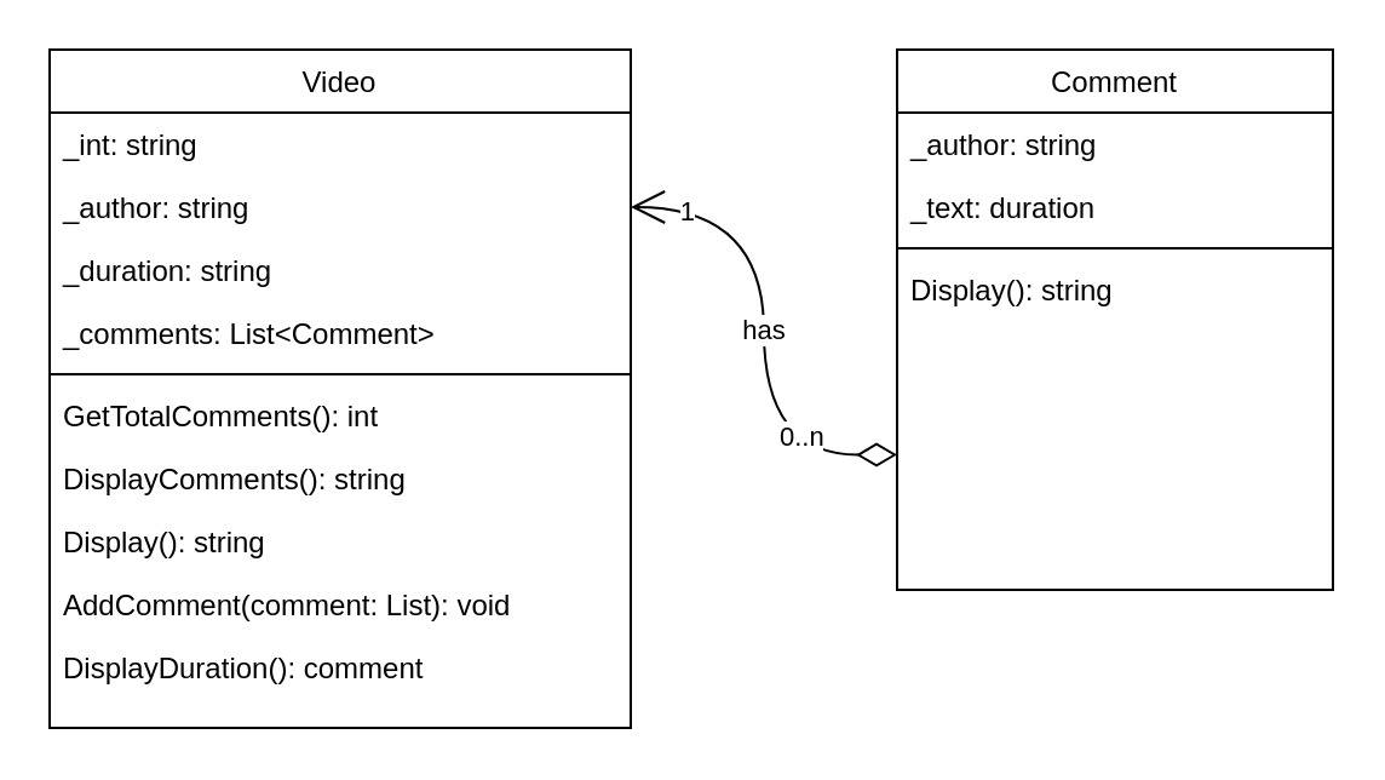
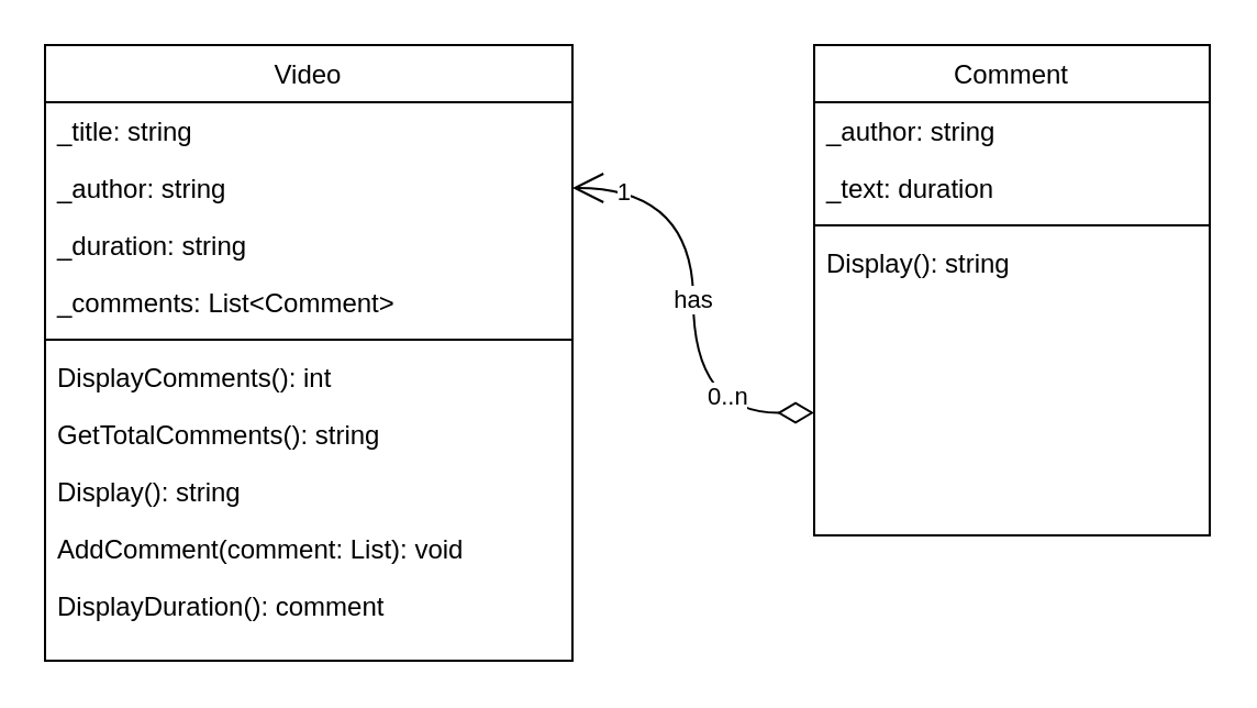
  <mxCell id="0" />
  <mxCell id="1" parent="0" />
  <mxCell id="2" value="Video" style="swimlane;fontStyle=0;align=center;verticalAlign=top;childLayout=stackLayout;horizontal=1;startSize=26;horizontalStack=0;resizeParent=1;resizeLast=0;collapsible=1;marginBottom=0;rounded=0;shadow=0;strokeWidth=1;" parent="1" vertex="1"><mxGeometry x="20" y="20" width="240" height="280" as="geometry"><mxRectangle x="90" y="477" width="160" height="26" as="alternateBounds" /></mxGeometry></mxCell>
- <mxCell id="3" value="_int: string" style="text;align=left;verticalAlign=top;spacingLeft=4;spacingRight=4;overflow=hidden;rotatable=0;points=[[0,0.5],[1,0.5]];portConstraint=eastwest;" parent="2" vertex="1"><mxGeometry y="26" width="240" height="26" as="geometry" /></mxCell>
+ <mxCell id="3" value="_title: string" style="text;align=left;verticalAlign=top;spacingLeft=4;spacingRight=4;overflow=hidden;rotatable=0;points=[[0,0.5],[1,0.5]];portConstraint=eastwest;" parent="2" vertex="1"><mxGeometry y="26" width="240" height="26" as="geometry" /></mxCell>
  <mxCell id="4" value="_author: string" style="text;align=left;verticalAlign=top;spacingLeft=4;spacingRight=4;overflow=hidden;rotatable=0;points=[[0,0.5],[1,0.5]];portConstraint=eastwest;rounded=0;shadow=0;html=0;" parent="2" vertex="1"><mxGeometry y="52" width="240" height="26" as="geometry" /></mxCell>
  <mxCell id="5" value="_duration: string" style="text;align=left;verticalAlign=top;spacingLeft=4;spacingRight=4;overflow=hidden;rotatable=0;points=[[0,0.5],[1,0.5]];portConstraint=eastwest;rounded=0;shadow=0;html=0;" parent="2" vertex="1"><mxGeometry y="78" width="240" height="26" as="geometry" /></mxCell>
  <mxCell id="6" value="_comments: List&lt;Comment&gt;" style="text;align=left;verticalAlign=top;spacingLeft=4;spacingRight=4;overflow=hidden;rotatable=0;points=[[0,0.5],[1,0.5]];portConstraint=eastwest;rounded=0;shadow=0;html=0;" parent="2" vertex="1"><mxGeometry y="104" width="240" height="26" as="geometry" /></mxCell>
  <mxCell id="7" value="" style="line;html=1;strokeWidth=1;align=left;verticalAlign=middle;spacingTop=-1;spacingLeft=3;spacingRight=3;rotatable=0;labelPosition=right;points=[];portConstraint=eastwest;" parent="2" vertex="1"><mxGeometry y="130" width="240" height="8" as="geometry" /></mxCell>
- <mxCell id="8" value="GetTotalComments(): int" style="text;align=left;verticalAlign=top;spacingLeft=4;spacingRight=4;overflow=hidden;rotatable=0;points=[[0,0.5],[1,0.5]];portConstraint=eastwest;" parent="2" vertex="1"><mxGeometry y="138" width="240" height="26" as="geometry" /></mxCell>
- <mxCell id="9" value="DisplayComments(): string" style="text;align=left;verticalAlign=top;spacingLeft=4;spacingRight=4;overflow=hidden;rotatable=0;points=[[0,0.5],[1,0.5]];portConstraint=eastwest;" parent="2" vertex="1"><mxGeometry y="164" width="240" height="26" as="geometry" /></mxCell>
+ <mxCell id="8" value="DisplayComments(): int" style="text;align=left;verticalAlign=top;spacingLeft=4;spacingRight=4;overflow=hidden;rotatable=0;points=[[0,0.5],[1,0.5]];portConstraint=eastwest;" parent="2" vertex="1"><mxGeometry y="138" width="240" height="26" as="geometry" /></mxCell>
+ <mxCell id="9" value="GetTotalComments(): string" style="text;align=left;verticalAlign=top;spacingLeft=4;spacingRight=4;overflow=hidden;rotatable=0;points=[[0,0.5],[1,0.5]];portConstraint=eastwest;" parent="2" vertex="1"><mxGeometry y="164" width="240" height="26" as="geometry" /></mxCell>
  <mxCell id="10" value="Display(): string" style="text;align=left;verticalAlign=top;spacingLeft=4;spacingRight=4;overflow=hidden;rotatable=0;points=[[0,0.5],[1,0.5]];portConstraint=eastwest;" parent="2" vertex="1"><mxGeometry y="190" width="240" height="26" as="geometry" /></mxCell>
  <mxCell id="11" value="AddComment(comment: List): void" style="text;align=left;verticalAlign=top;spacingLeft=4;spacingRight=4;overflow=hidden;rotatable=0;points=[[0,0.5],[1,0.5]];portConstraint=eastwest;" parent="2" vertex="1"><mxGeometry y="216" width="240" height="26" as="geometry" /></mxCell>
  <mxCell id="12" value="DisplayDuration(): comment" style="text;align=left;verticalAlign=top;spacingLeft=4;spacingRight=4;overflow=hidden;rotatable=0;points=[[0,0.5],[1,0.5]];portConstraint=eastwest;" parent="2" vertex="1"><mxGeometry y="242" width="240" height="26" as="geometry" /></mxCell>
  <mxCell id="13" value="Comment" style="swimlane;fontStyle=0;align=center;verticalAlign=top;childLayout=stackLayout;horizontal=1;startSize=26;horizontalStack=0;resizeParent=1;resizeLast=0;collapsible=1;marginBottom=0;rounded=0;shadow=0;strokeWidth=1;" parent="1" vertex="1"><mxGeometry x="370" y="20" width="180" height="223" as="geometry"><mxRectangle x="550" y="140" width="160" height="26" as="alternateBounds" /></mxGeometry></mxCell>
  <mxCell id="14" value="_author: string" style="text;align=left;verticalAlign=top;spacingLeft=4;spacingRight=4;overflow=hidden;rotatable=0;points=[[0,0.5],[1,0.5]];portConstraint=eastwest;rounded=0;shadow=0;html=0;" parent="13" vertex="1"><mxGeometry y="26" width="180" height="26" as="geometry" /></mxCell>
  <mxCell id="15" value="_text: duration" style="text;align=left;verticalAlign=top;spacingLeft=4;spacingRight=4;overflow=hidden;rotatable=0;points=[[0,0.5],[1,0.5]];portConstraint=eastwest;rounded=0;shadow=0;html=0;" parent="13" vertex="1"><mxGeometry y="52" width="180" height="26" as="geometry" /></mxCell>
  <mxCell id="16" value="" style="line;html=1;strokeWidth=1;align=left;verticalAlign=middle;spacingTop=-1;spacingLeft=3;spacingRight=3;rotatable=0;labelPosition=right;points=[];portConstraint=eastwest;" parent="13" vertex="1"><mxGeometry y="78" width="180" height="8" as="geometry" /></mxCell>
  <mxCell id="17" value="Display(): string" style="text;align=left;verticalAlign=top;spacingLeft=4;spacingRight=4;overflow=hidden;rotatable=0;points=[[0,0.5],[1,0.5]];portConstraint=eastwest;" parent="13" vertex="1"><mxGeometry y="86" width="180" height="26" as="geometry" /></mxCell>
  <mxCell id="18" value="has" style="endArrow=open;html=1;endSize=12;startArrow=diamondThin;startSize=14;startFill=0;edgeStyle=orthogonalEdgeStyle;rounded=0;entryX=1;entryY=0.5;entryDx=0;entryDy=0;exitX=0;exitY=0.75;exitDx=0;exitDy=0;curved=1;" edge="1" parent="1" source="13" target="4"><mxGeometry relative="1" as="geometry"><mxPoint x="290" y="150" as="sourcePoint" /><mxPoint x="450" y="150" as="targetPoint" /></mxGeometry></mxCell>
  <mxCell id="19" value="0..n" style="edgeLabel;resizable=0;html=1;align=left;verticalAlign=top;" connectable="0" vertex="1" parent="18"><mxGeometry x="-1" relative="1" as="geometry"><mxPoint x="-50" y="-20" as="offset" /></mxGeometry></mxCell>
  <mxCell id="20" value="1" style="edgeLabel;resizable=0;html=1;align=right;verticalAlign=top;" connectable="0" vertex="1" parent="18"><mxGeometry x="1" relative="1" as="geometry"><mxPoint x="27" y="-11" as="offset" /></mxGeometry></mxCell>
